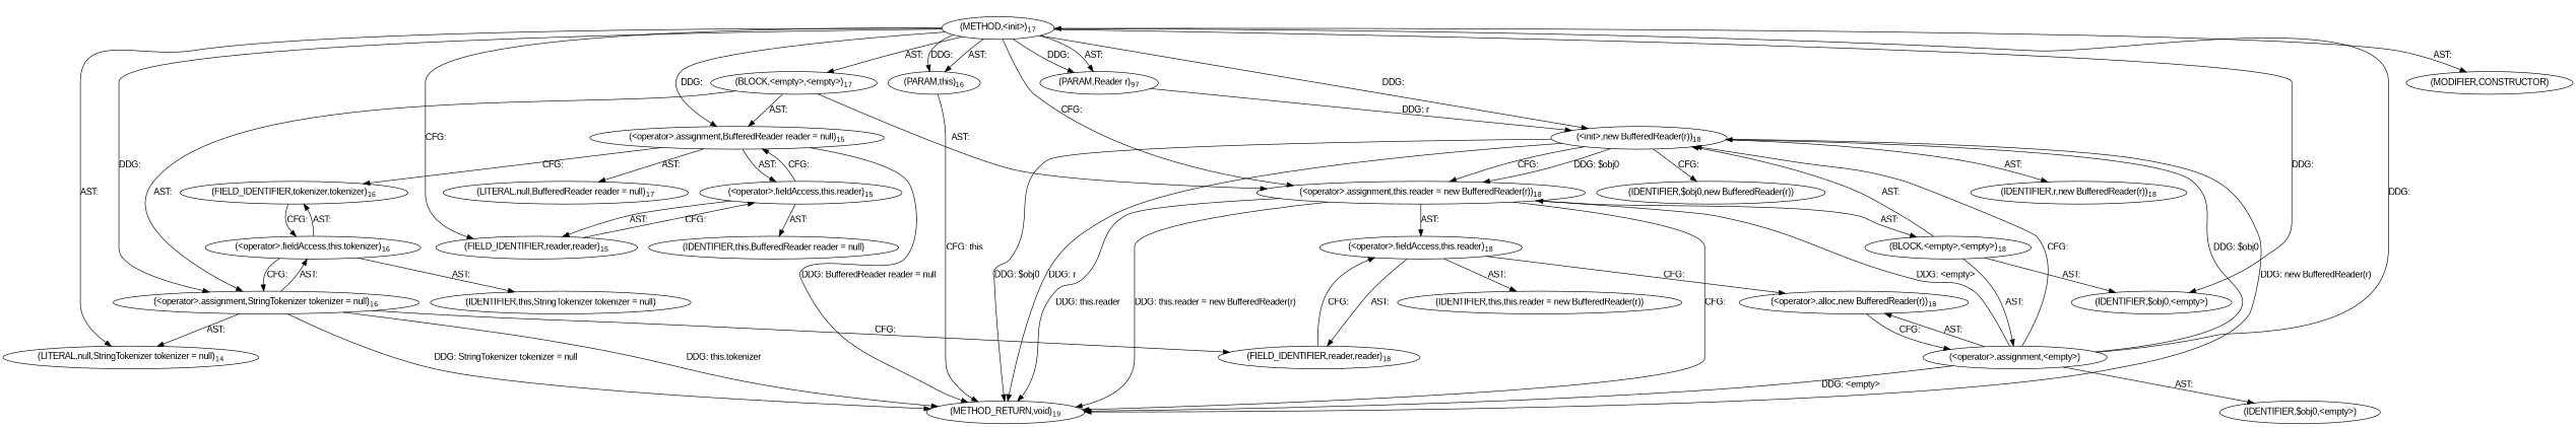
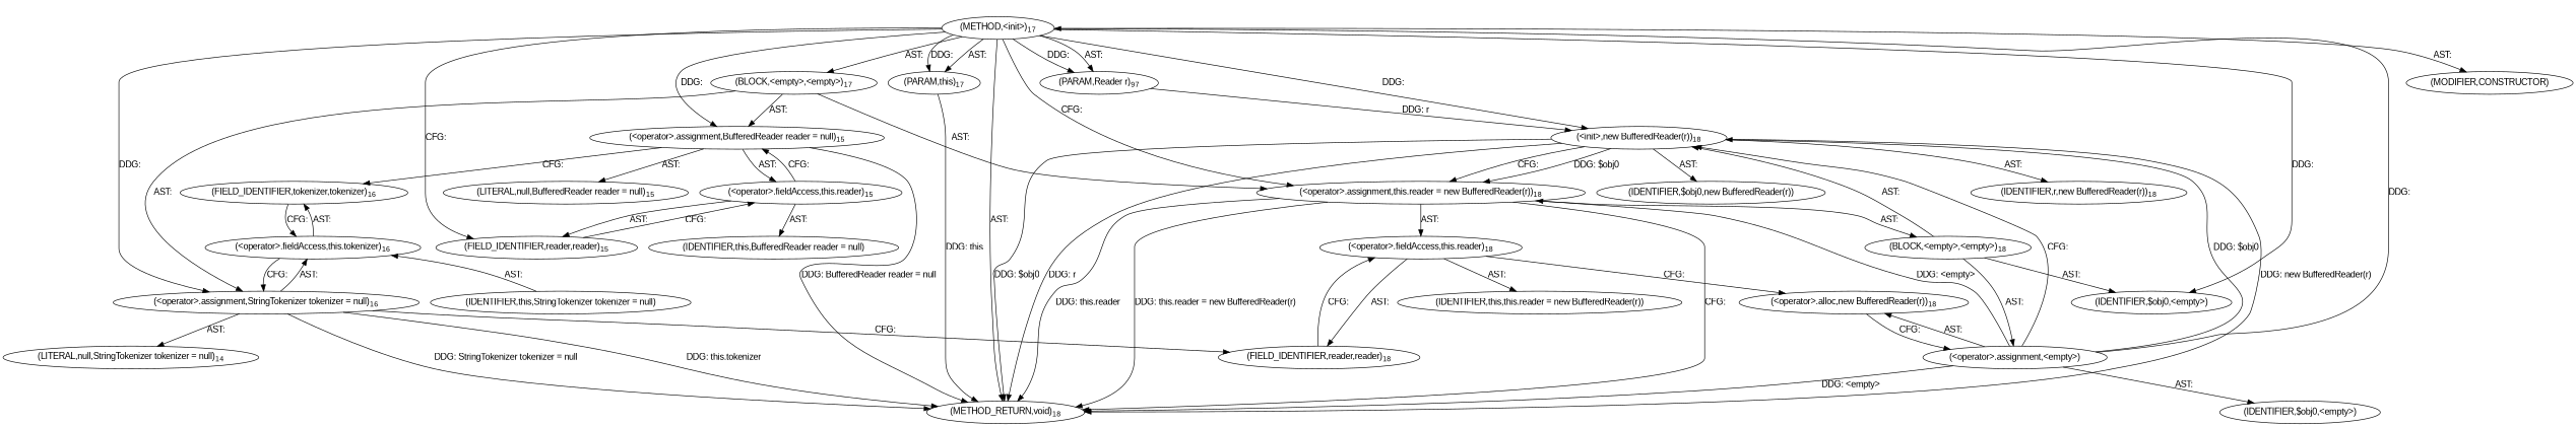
  digraph {
    fontname="Liberation Sans"
    node [fontname="Liberation Sans"]
    edge [fontname="Liberation Sans"]
    n1 [label=<(METHOD,&lt;init&gt;)<SUB>17</SUB>>]
-   n2 [label=<(PARAM,this)<SUB>16</SUB>>]
+   n2 [label=<(PARAM,this)<SUB>17</SUB>>]
    n3 [label=<(PARAM,Reader r)<SUB>97</SUB>>]
    n4 [label=<(BLOCK,&lt;empty&gt;,&lt;empty&gt;)<SUB>17</SUB>>]
    n5 [label=<(&lt;operator&gt;.assignment,BufferedReader reader = null)<SUB>15</SUB>>]
    n6 [label=<(FIELD_IDENTIFIER,reader,reader)<SUB>15</SUB>>]
    n7 [label=<(&lt;operator&gt;.assignment,StringTokenizer tokenizer = null)<SUB>16</SUB>>]
    n8 [label=<(&lt;operator&gt;.assignment,this.reader = new BufferedReader(r))<SUB>18</SUB>>]
    n9 [label=<(&lt;init&gt;,new BufferedReader(r))<SUB>18</SUB>>]
    n10 [label=<(IDENTIFIER,$obj0,&lt;empty&gt;)>]
    n11 [label=<(MODIFIER,CONSTRUCTOR)>]
-   n12 [label=<(METHOD_RETURN,void)<SUB>19</SUB>>]
+   n12 [label=<(METHOD_RETURN,void)<SUB>18</SUB>>]
    n13 [label=<(&lt;operator&gt;.fieldAccess,this.reader)<SUB>15</SUB>>]
-   n14 [label=<(LITERAL,null,BufferedReader reader = null)<SUB>17</SUB>>]
+   n14 [label=<(LITERAL,null,BufferedReader reader = null)<SUB>15</SUB>>]
    n15 [label=<(FIELD_IDENTIFIER,tokenizer,tokenizer)<SUB>16</SUB>>]
    n16 [label=<(&lt;operator&gt;.fieldAccess,this.tokenizer)<SUB>16</SUB>>]
    n17 [label=<(LITERAL,null,StringTokenizer tokenizer = null)<SUB>14</SUB>>]
    n18 [label=<(FIELD_IDENTIFIER,reader,reader)<SUB>18</SUB>>]
    n19 [label=<(&lt;operator&gt;.fieldAccess,this.reader)<SUB>18</SUB>>]
    n20 [label=<(BLOCK,&lt;empty&gt;,&lt;empty&gt;)<SUB>18</SUB>>]
    n21 [label=<(&lt;operator&gt;.assignment,&lt;empty&gt;)>]
    n22 [label=<(&lt;operator&gt;.alloc,new BufferedReader(r))<SUB>18</SUB>>]
    n23 [label=<(IDENTIFIER,$obj0,&lt;empty&gt;)>]
    n24 [label=<(IDENTIFIER,$obj0,new BufferedReader(r))>]
    n25 [label=<(IDENTIFIER,r,new BufferedReader(r))<SUB>18</SUB>>]
    n26 [label=<(IDENTIFIER,this,BufferedReader reader = null)>]
    n27 [label=<(IDENTIFIER,this,StringTokenizer tokenizer = null)>]
    n28 [label=<(IDENTIFIER,this,this.reader = new BufferedReader(r))>]
    n1 -> n2 [label="AST: "]
    n1 -> n2 [label="DDG: "]
    n1 -> n3 [label="AST: "]
    n1 -> n3 [label="DDG: "]
    n1 -> n4 [label="AST: "]
    n1 -> n5 [label="DDG: "]
    n1 -> n6 [label="CFG: "]
    n1 -> n7 [label="DDG: "]
    n1 -> n8 [label="CFG: "]
    n1 -> n9 [label="DDG: "]
    n1 -> n10 [label="DDG: "]
    n1 -> n11 [label="AST: "]
-   n1 -> n17 [label="AST: "]
-   n2 -> n12 [label="CFG: this"]
+   n1 -> n12 [label="AST: "]
+   n2 -> n12 [label="DDG: this"]
    n3 -> n9 [label="DDG: r"]
    n4 -> n5 [label="AST: "]
    n4 -> n7 [label="AST: "]
    n4 -> n8 [label="AST: "]
    n5 -> n12 [label="DDG: BufferedReader reader = null"]
    n5 -> n13 [label="AST: "]
    n5 -> n14 [label="AST: "]
    n5 -> n15 [label="CFG: "]
    n6 -> n13 [label="CFG: "]
    n7 -> n12 [label="DDG: this.tokenizer"]
    n7 -> n12 [label="DDG: StringTokenizer tokenizer = null"]
    n7 -> n16 [label="AST: "]
    n7 -> n17 [label="AST: "]
    n7 -> n18 [label="CFG: "]
    n8 -> n12 [label="CFG: "]
    n8 -> n12 [label="DDG: this.reader"]
    n8 -> n12 [label="DDG: this.reader = new BufferedReader(r)"]
    n8 -> n19 [label="AST: "]
    n8 -> n20 [label="AST: "]
    n9 -> n8 [label="CFG: "]
    n9 -> n8 [label="DDG: $obj0"]
    n9 -> n12 [label="DDG: $obj0"]
    n9 -> n12 [label="DDG: r"]
    n9 -> n12 [label="DDG: new BufferedReader(r)"]
-   n9 -> n24 [label="CFG: "]
+   n9 -> n24 [label="AST: "]
    n9 -> n25 [label="AST: "]
    n13 -> n5 [label="CFG: "]
    n13 -> n6 [label="AST: "]
    n13 -> n26 [label="AST: "]
    n15 -> n16 [label="CFG: "]
    n16 -> n7 [label="CFG: "]
    n16 -> n15 [label="AST: "]
-   n16 -> n27 [label="AST: "]
+   n27 -> n16 [label="AST: "]
    n18 -> n19 [label="CFG: "]
    n19 -> n18 [label="AST: "]
    n19 -> n22 [label="CFG: "]
    n19 -> n28 [label="AST: "]
    n20 -> n9 [label="AST: "]
    n20 -> n10 [label="AST: "]
    n20 -> n21 [label="AST: "]
    n21 -> n1 [label="DDG: "]
    n21 -> n8 [label="DDG: &lt;empty&gt;"]
    n21 -> n9 [label="CFG: "]
    n21 -> n9 [label="DDG: $obj0"]
    n21 -> n12 [label="DDG: &lt;empty&gt;"]
    n21 -> n22 [label="AST: "]
    n21 -> n23 [label="AST: "]
    n22 -> n21 [label="CFG: "]
  }
